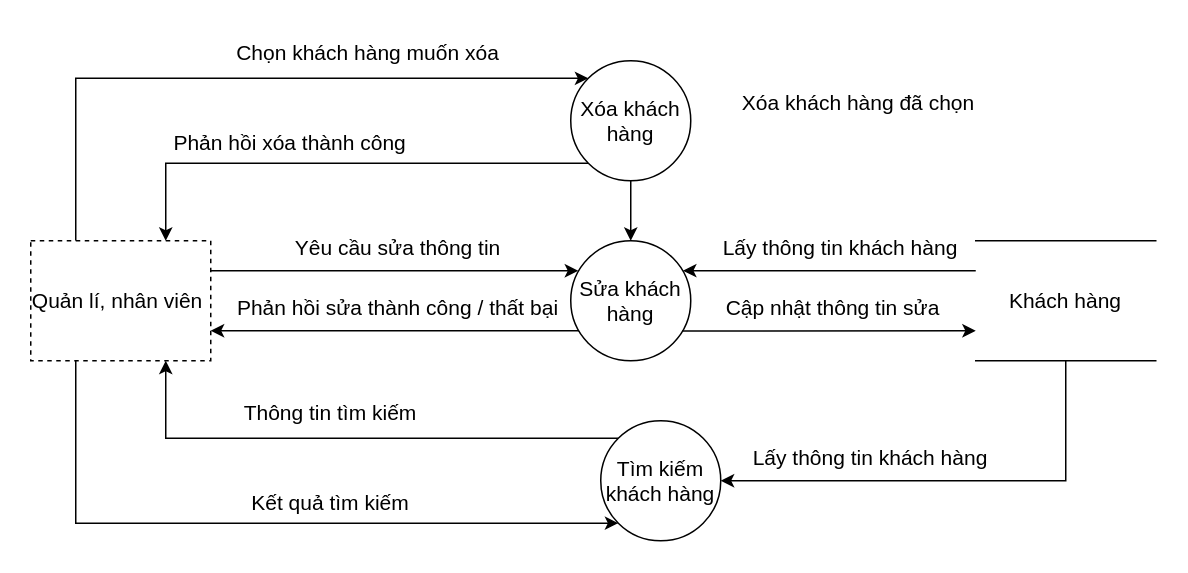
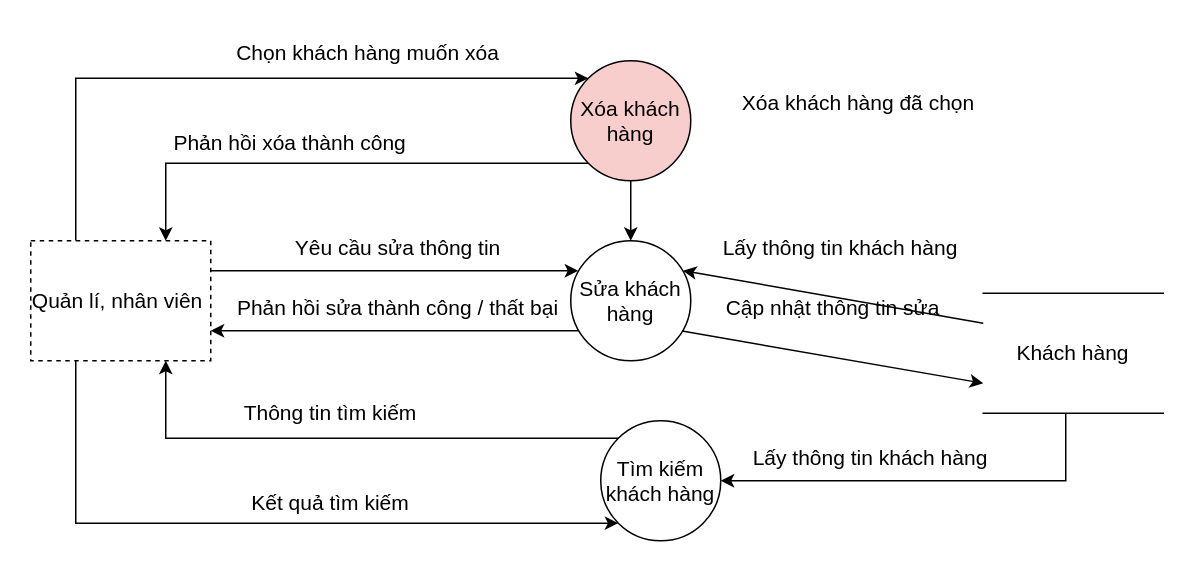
  <mxCell id="0" />
  <mxCell id="1" parent="0" />
  <mxCell id="2" style="edgeStyle=orthogonalEdgeStyle;rounded=0;orthogonalLoop=1;jettySize=auto;html=1;exitX=1;exitY=0.25;exitDx=0;exitDy=0;entryX=0.062;entryY=0.25;entryDx=0;entryDy=0;entryPerimeter=0;fontSize=14;" parent="1" source="5" target="15" edge="1"><mxGeometry relative="1" as="geometry"><Array as="points" /></mxGeometry></mxCell>
  <mxCell id="3" style="edgeStyle=orthogonalEdgeStyle;rounded=0;orthogonalLoop=1;jettySize=auto;html=1;exitX=0.25;exitY=1;exitDx=0;exitDy=0;entryX=0;entryY=1;entryDx=0;entryDy=0;fontSize=14;" parent="1" source="5" target="22" edge="1"><mxGeometry relative="1" as="geometry"><Array as="points"><mxPoint x="50" y="348" /></Array></mxGeometry></mxCell>
  <mxCell id="4" style="edgeStyle=orthogonalEdgeStyle;rounded=0;orthogonalLoop=1;jettySize=auto;html=1;exitX=0.25;exitY=0;exitDx=0;exitDy=0;entryX=0;entryY=0;entryDx=0;entryDy=0;fontSize=14;" parent="1" source="5" target="8" edge="1"><mxGeometry relative="1" as="geometry"><Array as="points"><mxPoint x="50" y="52" /></Array></mxGeometry></mxCell>
  <mxCell id="5" value="Quản lí, nhân viên&amp;nbsp;" style="rounded=0;whiteSpace=wrap;html=1;fontSize=14;dashed=1;" parent="1" vertex="1"><mxGeometry x="20" y="160" width="120" height="80" as="geometry" /></mxCell>
  <mxCell id="6" style="edgeStyle=orthogonalEdgeStyle;rounded=0;orthogonalLoop=1;jettySize=auto;html=1;fontSize=14;" parent="1" source="8" target="15" edge="1"><mxGeometry relative="1" as="geometry" /></mxCell>
  <mxCell id="7" style="edgeStyle=orthogonalEdgeStyle;rounded=0;orthogonalLoop=1;jettySize=auto;html=1;exitX=0;exitY=1;exitDx=0;exitDy=0;entryX=0.75;entryY=0;entryDx=0;entryDy=0;fontSize=14;" parent="1" source="8" target="5" edge="1"><mxGeometry relative="1" as="geometry" /></mxCell>
- <mxCell id="8" value="Xóa khách hàng" style="ellipse;whiteSpace=wrap;html=1;aspect=fixed;fontSize=14;" parent="1" vertex="1"><mxGeometry x="380" y="40" width="80" height="80" as="geometry" /></mxCell>
+ <mxCell id="8" value="Xóa khách hàng" style="ellipse;whiteSpace=wrap;html=1;aspect=fixed;fontSize=14;fillColor=#f8cecc;" parent="1" vertex="1"><mxGeometry x="380" y="40" width="80" height="80" as="geometry" /></mxCell>
  <mxCell id="9" style="edgeStyle=orthogonalEdgeStyle;rounded=0;orthogonalLoop=1;jettySize=auto;html=1;entryX=1;entryY=0.5;entryDx=0;entryDy=0;fontSize=14;" parent="1" source="10" target="22" edge="1"><mxGeometry relative="1" as="geometry"><Array as="points"><mxPoint x="710" y="320" /></Array></mxGeometry></mxCell>
- <mxCell id="10" value="Khách hàng" style="shape=partialRectangle;whiteSpace=wrap;html=1;left=0;right=0;fillColor=none;fontSize=14;" parent="1" vertex="1"><mxGeometry x="650" y="160" width="120" height="80" as="geometry" /></mxCell>
+ <mxCell id="10" value="Khách hàng" style="shape=partialRectangle;whiteSpace=wrap;html=1;left=0;right=0;fillColor=none;fontSize=14;" parent="1" vertex="1"><mxGeometry x="655" y="195" width="120" height="80" as="geometry" /></mxCell>
  <mxCell id="11" value="Chọn khách hàng muốn xóa" style="text;html=1;strokeColor=none;fillColor=none;align=center;verticalAlign=middle;whiteSpace=wrap;rounded=0;fontSize=14;" parent="1" vertex="1"><mxGeometry x="125" y="20" width="240" height="30" as="geometry" /></mxCell>
  <mxCell id="12" value="Xóa khách hàng đã chọn" style="text;html=1;strokeColor=none;fillColor=none;align=center;verticalAlign=middle;whiteSpace=wrap;rounded=0;fontSize=14;" parent="1" vertex="1"><mxGeometry x="452" y="53" width="240" height="30" as="geometry" /></mxCell>
  <mxCell id="13" value="Phản hồi xóa thành công&amp;nbsp;" style="text;html=1;strokeColor=none;fillColor=none;align=center;verticalAlign=middle;whiteSpace=wrap;rounded=0;fontSize=14;" parent="1" vertex="1"><mxGeometry x="80" y="80" width="230" height="30" as="geometry" /></mxCell>
  <mxCell id="14" style="edgeStyle=orthogonalEdgeStyle;rounded=0;orthogonalLoop=1;jettySize=auto;html=1;exitX=0;exitY=1;exitDx=0;exitDy=0;entryX=1;entryY=0.75;entryDx=0;entryDy=0;fontSize=14;" parent="1" source="15" target="5" edge="1"><mxGeometry relative="1" as="geometry"><Array as="points"><mxPoint x="392" y="220" /></Array></mxGeometry></mxCell>
  <mxCell id="15" value="Sửa khách hàng" style="ellipse;whiteSpace=wrap;html=1;aspect=fixed;fontSize=14;" parent="1" vertex="1"><mxGeometry x="380" y="160" width="80" height="80" as="geometry" /></mxCell>
  <mxCell id="16" value="Lấy thông tin khách hàng" style="text;html=1;strokeColor=none;fillColor=none;align=center;verticalAlign=middle;whiteSpace=wrap;rounded=0;fontSize=14;" parent="1" vertex="1"><mxGeometry x="480" y="150" width="160" height="30" as="geometry" /></mxCell>
  <mxCell id="17" value="" style="endArrow=classic;html=1;rounded=0;exitX=0.928;exitY=0.753;exitDx=0;exitDy=0;exitPerimeter=0;entryX=0;entryY=0.75;entryDx=0;entryDy=0;fontSize=14;" parent="1" source="15" target="10" edge="1"><mxGeometry width="50" height="50" relative="1" as="geometry"><mxPoint x="490" y="300" as="sourcePoint" /><mxPoint x="540" y="250" as="targetPoint" /></mxGeometry></mxCell>
  <mxCell id="18" value="Cập nhật thông tin sửa" style="text;html=1;strokeColor=none;fillColor=none;align=center;verticalAlign=middle;whiteSpace=wrap;rounded=0;fontSize=14;" parent="1" vertex="1"><mxGeometry x="470" y="190" width="170" height="30" as="geometry" /></mxCell>
  <mxCell id="19" value="Yêu cầu sửa thông tin" style="text;html=1;strokeColor=none;fillColor=none;align=center;verticalAlign=middle;whiteSpace=wrap;rounded=0;fontSize=14;" parent="1" vertex="1"><mxGeometry x="160" y="150" width="210" height="30" as="geometry" /></mxCell>
  <mxCell id="20" value="Phản hồi sửa thành công / thất bại" style="text;html=1;strokeColor=none;fillColor=none;align=center;verticalAlign=middle;whiteSpace=wrap;rounded=0;fontSize=14;" parent="1" vertex="1"><mxGeometry x="150" y="190" width="230" height="30" as="geometry" /></mxCell>
  <mxCell id="21" style="edgeStyle=orthogonalEdgeStyle;rounded=0;orthogonalLoop=1;jettySize=auto;html=1;exitX=0;exitY=0;exitDx=0;exitDy=0;entryX=0.75;entryY=1;entryDx=0;entryDy=0;fontSize=14;" parent="1" source="22" target="5" edge="1"><mxGeometry relative="1" as="geometry"><mxPoint x="120" y="240" as="targetPoint" /><Array as="points"><mxPoint x="110" y="292" /></Array></mxGeometry></mxCell>
  <mxCell id="22" value="Tìm kiếm khách hàng" style="ellipse;whiteSpace=wrap;html=1;aspect=fixed;fontSize=14;" parent="1" vertex="1"><mxGeometry x="400" y="280" width="80" height="80" as="geometry" /></mxCell>
  <mxCell id="23" value="Thông tin tìm kiếm" style="text;html=1;strokeColor=none;fillColor=none;align=center;verticalAlign=middle;whiteSpace=wrap;rounded=0;fontSize=14;" parent="1" vertex="1"><mxGeometry x="140" y="260" width="160" height="30" as="geometry" /></mxCell>
  <mxCell id="24" value="Kết quả tìm kiếm" style="text;html=1;strokeColor=none;fillColor=none;align=center;verticalAlign=middle;whiteSpace=wrap;rounded=0;fontSize=14;" parent="1" vertex="1"><mxGeometry x="140" y="320" width="160" height="30" as="geometry" /></mxCell>
  <mxCell id="25" value="" style="endArrow=classic;html=1;rounded=0;exitX=0;exitY=0.25;exitDx=0;exitDy=0;entryX=0.935;entryY=0.249;entryDx=0;entryDy=0;entryPerimeter=0;fontSize=14;" parent="1" source="10" target="15" edge="1"><mxGeometry width="50" height="50" relative="1" as="geometry"><mxPoint x="470" y="190" as="sourcePoint" /><mxPoint x="520" y="140" as="targetPoint" /></mxGeometry></mxCell>
  <mxCell id="26" value="Lấy thông tin khách hàng" style="text;html=1;strokeColor=none;fillColor=none;align=center;verticalAlign=middle;whiteSpace=wrap;rounded=0;fontSize=14;" parent="1" vertex="1"><mxGeometry x="500" y="290" width="160" height="30" as="geometry" /></mxCell>
